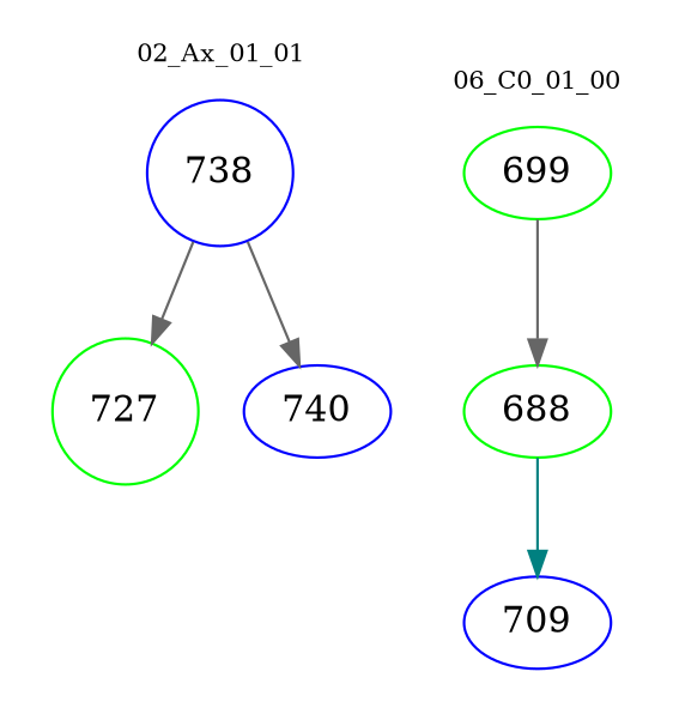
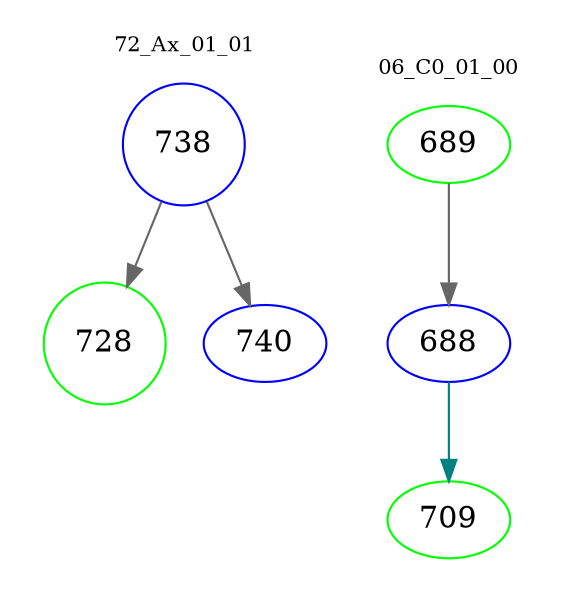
  digraph {
    node [color=blue shape=ellipse]
    edge [color=gray40]
    n1 [label=738 shape=circle]
-   n2 [color=green label=727 shape=circle]
+   n2 [color=green label=728 shape=circle]
    n3 [label=740]
-   n4 [color=green label=699]
-   n5 [color=green label=688]
-   n6 [label=709]
+   n4 [color=green label=689]
+   n5 [label=688]
+   n6 [color=green label=709]
    subgraph cluster_1 {
      color=white
      fontsize=10
-     label="02_Ax_01_01"
+     label="72_Ax_01_01"
      n1
      n2
      n3
    }
    subgraph cluster_2 {
      color=white
      fontsize=10
      label="06_C0_01_00"
      n4
      n5
      n6
    }
    n1 -> n2
    n1 -> n3
    n4 -> n5
    n5 -> n6 [color=teal]
  }
